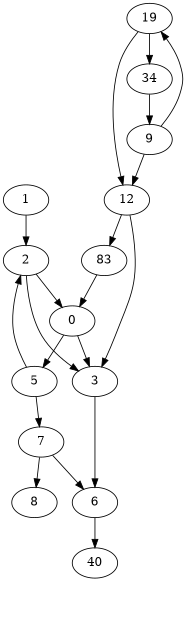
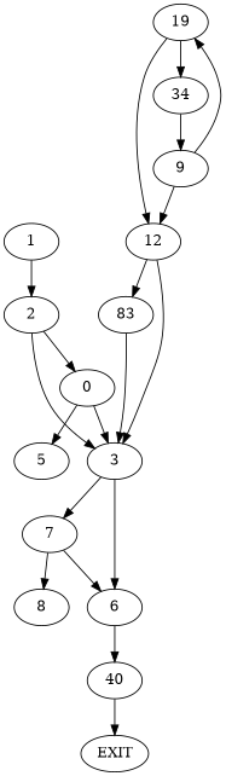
  digraph {
    1
    2
+   n3 [label=EXIT]
    3
    n5 [label=0]
    6
    7
    5
    n9 [label=40]
    8
    n11 [label=19]
    9
    12
    n14 [label=34]
    n15 [label=83]
    1 -> 2
    2 -> 3
    2 -> n5
    3 -> 6
-   5 -> 7
+   3 -> 7
    n5 -> 3
    n5 -> 5
    6 -> n9
    7 -> 6
    7 -> 8
-   5 -> 2
+   n9 -> n3
    n11 -> 12
    n11 -> n14
    9 -> n11
    9 -> 12
    12 -> 3
    12 -> n15
    n14 -> 9
-   n15 -> n5
+   n15 -> 3
  }
